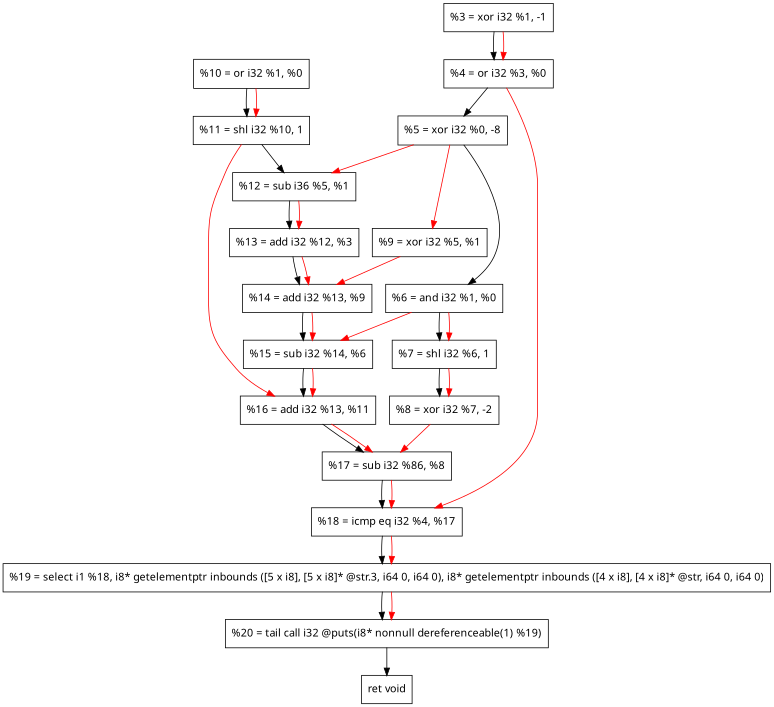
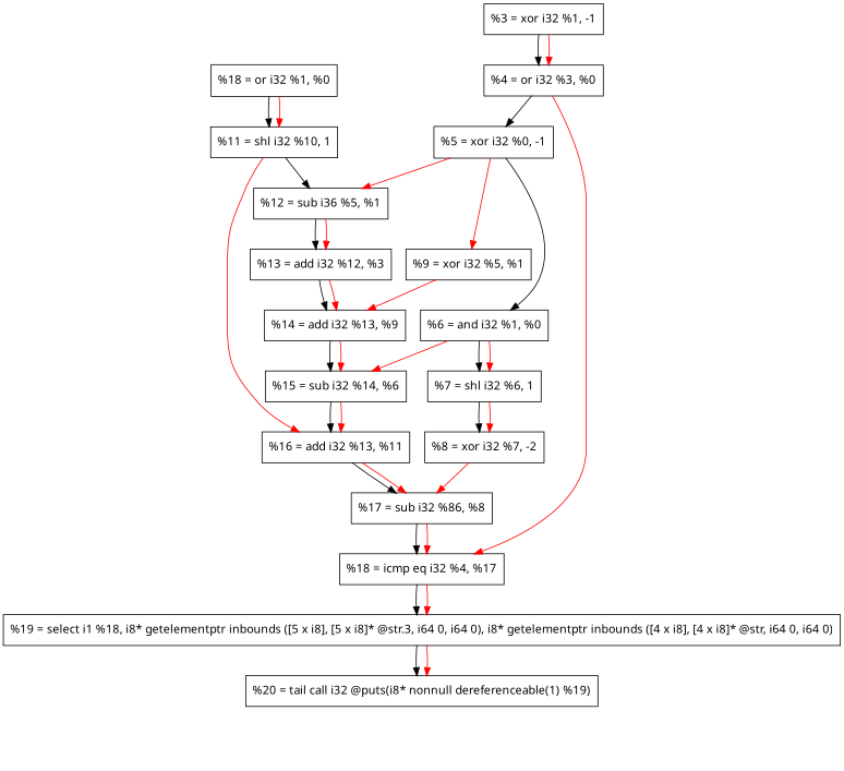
  digraph {
    fontname="Noto Sans"
    node [fontname="Noto Sans" shape=record]
    edge [fontname="Noto Sans" color=red]
    n1 [label="  %3 = xor i32 %1, -1"]
    n2 [label="  %4 = or i32 %3, %0"]
-   n3 [label="%5 = xor i32 %0, -8"]
+   n3 [label="  %5 = xor i32 %0, -1"]
    n4 [label="  %18 = icmp eq i32 %4, %17"]
    n5 [label="  %13 = add i32 %12, %3"]
    n6 [label="  %14 = add i32 %13, %9"]
    n7 [label="  %6 = and i32 %1, %0"]
    n8 [label="  %9 = xor i32 %5, %1"]
    n9 [label="%12 = sub i36 %5, %1"]
    n10 [label="  %19 = select i1 %18, i8* getelementptr inbounds ([5 x i8], [5 x i8]* @str.3, i64 0, i64 0), i8* getelementptr inbounds ([4 x i8], [4 x i8]* @str, i64 0, i64 0)"]
    n11 [label="  %7 = shl i32 %6, 1"]
    n12 [label="  %15 = sub i32 %14, %6"]
    n13 [label="  %8 = xor i32 %7, -2"]
    n14 [label="%16 = add i32 %13, %11"]
    n15 [label="%17 = sub i32 %86, %8"]
-   n16 [label="  %10 = or i32 %1, %0"]
+   n16 [label="%18 = or i32 %1, %0"]
    n17 [label="  %11 = shl i32 %10, 1"]
    n18 [label="  %20 = tail call i32 @puts(i8* nonnull dereferenceable(1) %19)"]
-   n19 [label="  ret void"]
    n1 -> n2 [color=""]
    n1 -> n2
    n2 -> n3 [color=""]
    n2 -> n4
    n3 -> n7 [color=""]
    n3 -> n8
    n3 -> n9
    n4 -> n10 [color=""]
    n4 -> n10
    n5 -> n6 [color=""]
    n5 -> n6
    n6 -> n12 [color=""]
    n6 -> n12
    n7 -> n11 [color=""]
    n7 -> n11
    n7 -> n12
    n8 -> n6
    n9 -> n5 [color=""]
    n9 -> n5
    n10 -> n18 [color=""]
    n10 -> n18
    n11 -> n13 [color=""]
    n11 -> n13
    n12 -> n14 [color=""]
    n12 -> n14
    n13 -> n15
    n14 -> n15 [color=""]
    n14 -> n15
    n15 -> n4 [color=""]
    n15 -> n4
    n16 -> n17 [color=""]
    n16 -> n17
    n17 -> n9 [color=""]
    n17 -> n14
-   n18 -> n19 [color=""]
  }
